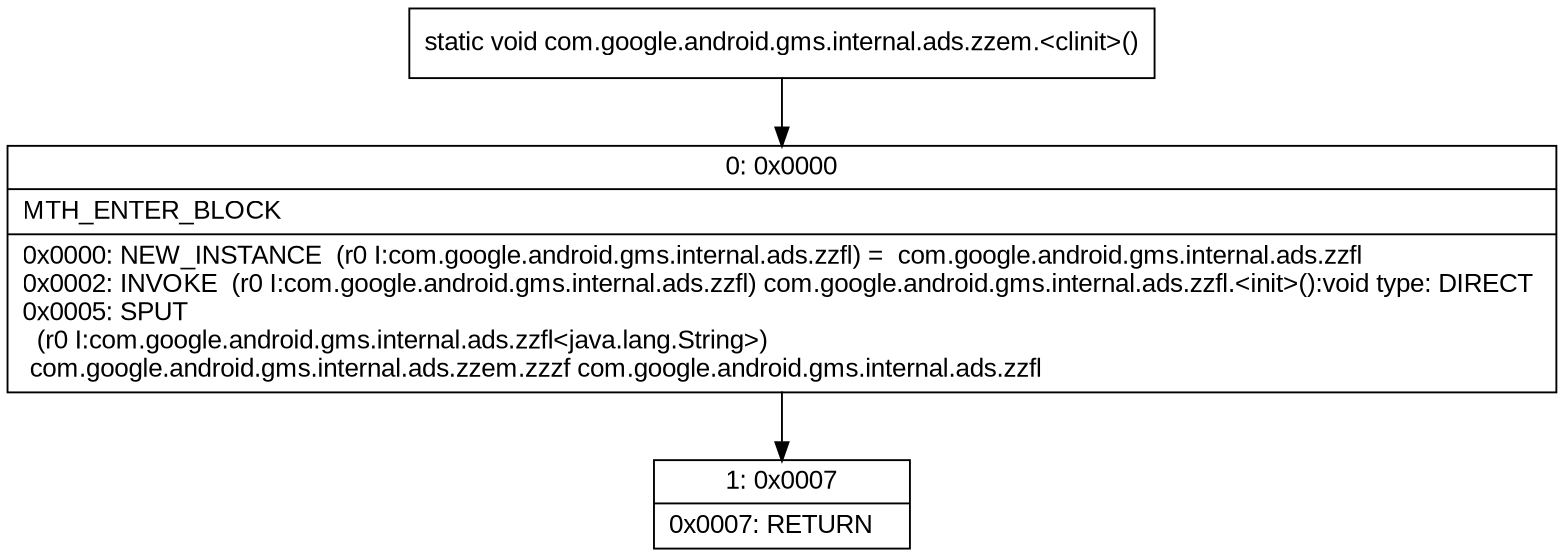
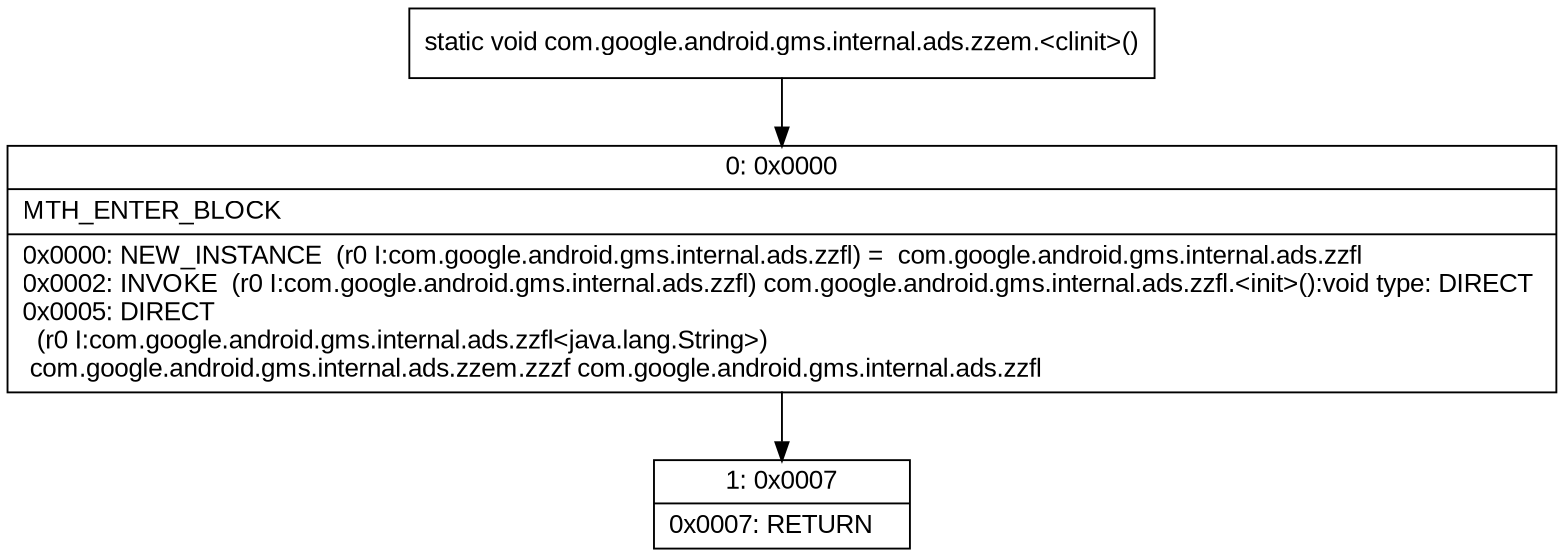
  digraph {
    fontname="Liberation Sans"
    node [shape=record fontname="Liberation Sans"]
    edge [fontname="Liberation Sans"]
-   n1 [label="{0\:\ 0x0000|MTH_ENTER_BLOCK\l|0x0000: NEW_INSTANCE  (r0 I:com.google.android.gms.internal.ads.zzfl) =  com.google.android.gms.internal.ads.zzfl \l0x0002: INVOKE  (r0 I:com.google.android.gms.internal.ads.zzfl) com.google.android.gms.internal.ads.zzfl.\<init\>():void type: DIRECT \l0x0005: SPUT  \l  (r0 I:com.google.android.gms.internal.ads.zzfl\<java.lang.String\>)\l com.google.android.gms.internal.ads.zzem.zzzf com.google.android.gms.internal.ads.zzfl \l}"]
+   n1 [label="{0\:\ 0x0000|MTH_ENTER_BLOCK\l|0x0000: NEW_INSTANCE  (r0 I:com.google.android.gms.internal.ads.zzfl) =  com.google.android.gms.internal.ads.zzfl \l0x0002: INVOKE  (r0 I:com.google.android.gms.internal.ads.zzfl) com.google.android.gms.internal.ads.zzfl.\<init\>():void type: DIRECT \l0x0005: DIRECT  \l  (r0 I:com.google.android.gms.internal.ads.zzfl\<java.lang.String\>)\l com.google.android.gms.internal.ads.zzem.zzzf com.google.android.gms.internal.ads.zzfl \l}"]
    n2 [label="{1\:\ 0x0007|0x0007: RETURN   \l}"]
    n3 [label="{static void com.google.android.gms.internal.ads.zzem.\<clinit\>() }"]
    n1 -> n2
    n3 -> n1
  }
